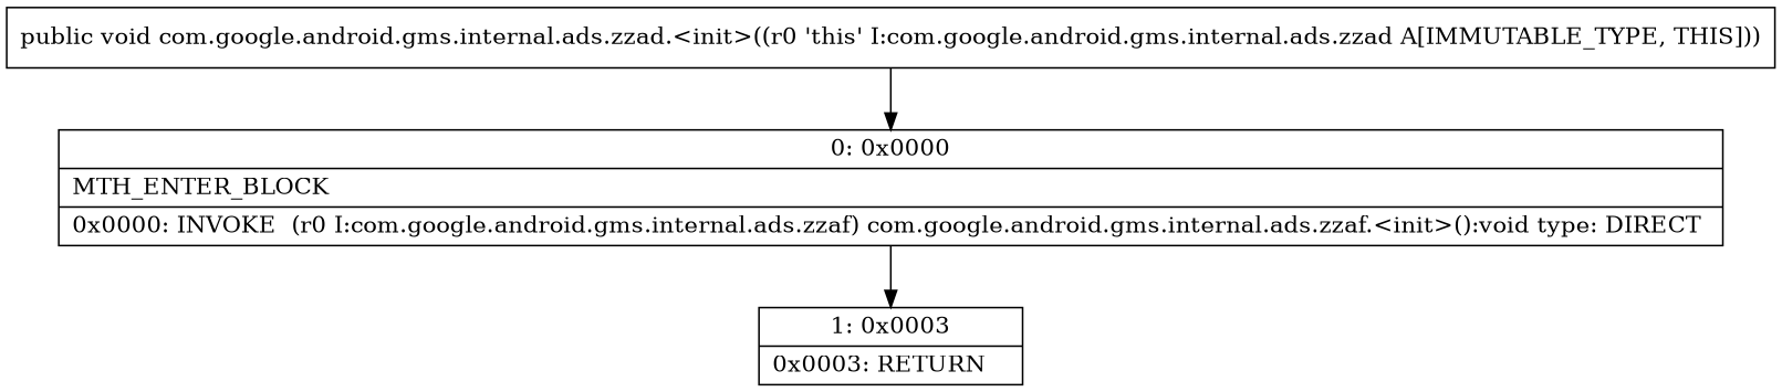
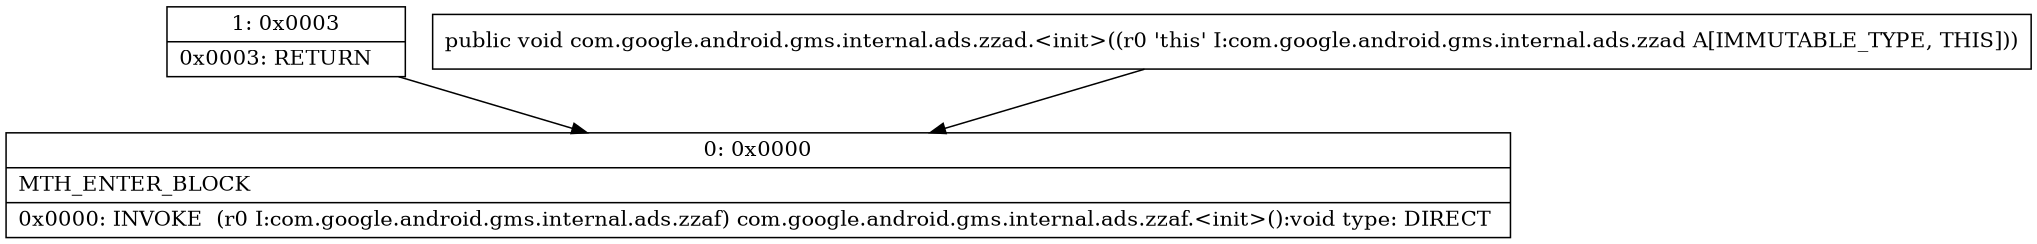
  digraph {
    node [shape=record]
    n1 [label="{0\:\ 0x0000|MTH_ENTER_BLOCK\l|0x0000: INVOKE  (r0 I:com.google.android.gms.internal.ads.zzaf) com.google.android.gms.internal.ads.zzaf.\<init\>():void type: DIRECT \l}"]
    n2 [label="{1\:\ 0x0003|0x0003: RETURN   \l}"]
    n3 [label="{public void com.google.android.gms.internal.ads.zzad.\<init\>((r0 'this' I:com.google.android.gms.internal.ads.zzad A[IMMUTABLE_TYPE, THIS])) }"]
-   n1 -> n2
+   n2 -> n1
    n3 -> n1
  }
